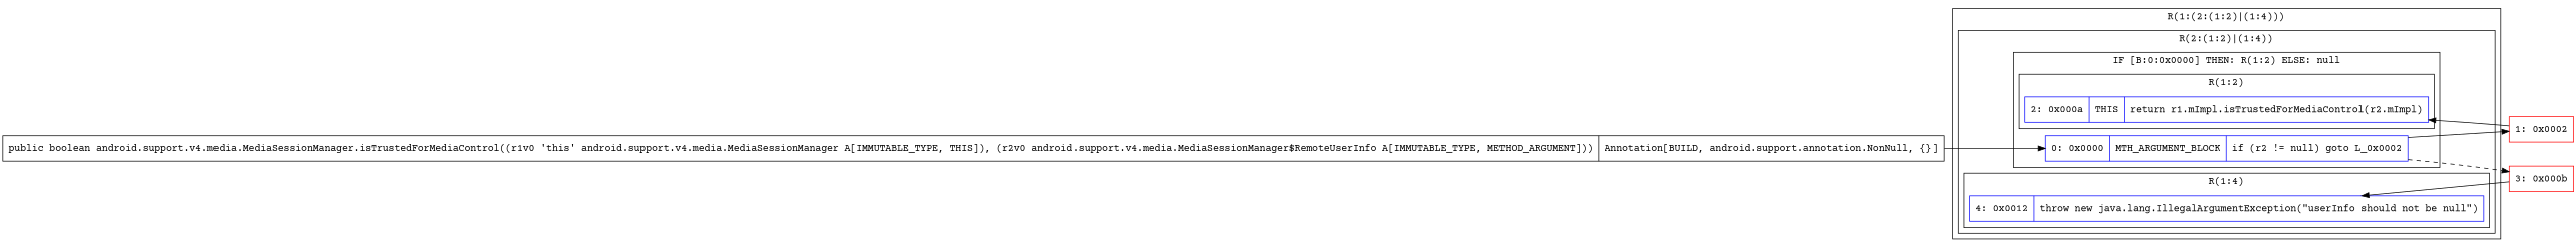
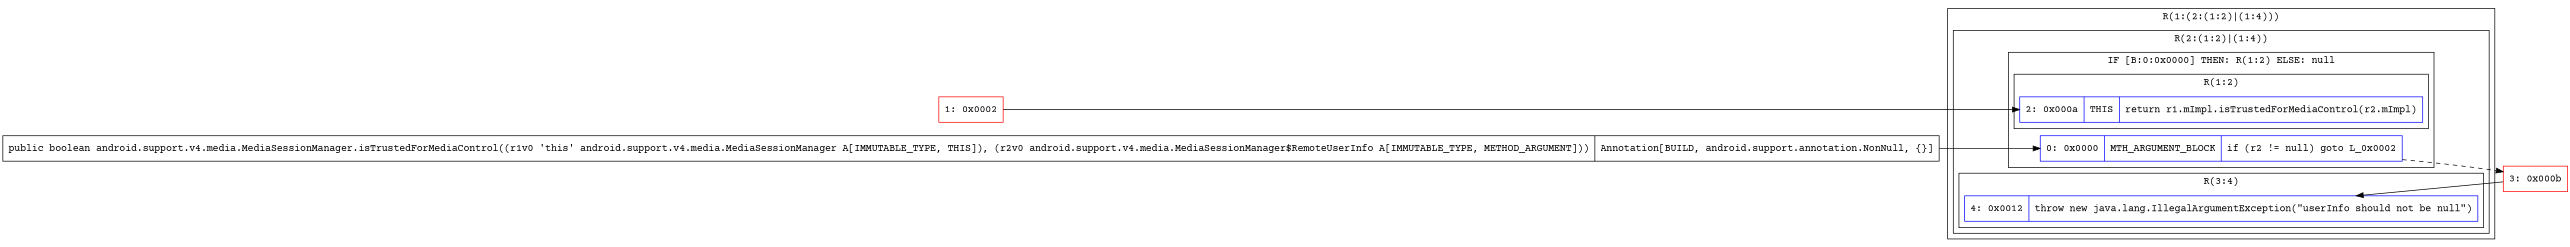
  digraph {
    fontname="Courier Prime"
    rankdir=LR
    node [color=blue fontname="Courier Prime" shape=record]
    edge [fontname="Courier Prime"]
    n1 [label="{2\:\ 0x000a|THIS\l|return r1.mImpl.isTrustedForMediaControl(r2.mImpl)\l}"]
    n2 [label="{0\:\ 0x0000|MTH_ARGUMENT_BLOCK\l|if (r2 != null) goto L_0x0002\l}"]
    n3 [label="{4\:\ 0x0012|throw new java.lang.IllegalArgumentException(\"userInfo should not be null\")\l}"]
    n4 [color=red label="{1\:\ 0x0002}"]
    n5 [color=red label="{3\:\ 0x000b}"]
    n6 [label="{public boolean android.support.v4.media.MediaSessionManager.isTrustedForMediaControl((r1v0 'this' android.support.v4.media.MediaSessionManager A[IMMUTABLE_TYPE, THIS]), (r2v0 android.support.v4.media.MediaSessionManager$RemoteUserInfo A[IMMUTABLE_TYPE, METHOD_ARGUMENT]))  | Annotation[BUILD, android.support.annotation.NonNull, \{\}]\l}" color=""]
    subgraph cluster_1 {
      label="R(1:(2:(1:2)|(1:4)))"
      subgraph cluster_2 {
        label="R(2:(1:2)|(1:4))"
        subgraph cluster_3 {
          label="IF [B:0:0x0000] THEN: R(1:2) ELSE: null"
          n2
          subgraph cluster_4 {
            label="R(1:2)"
            n1
          }
        }
        subgraph cluster_5 {
-         label="R(1:4)"
+         label="R(3:4)"
          n3
        }
      }
    }
-   n2 -> n4
    n2 -> n5 [style=dashed]
    n4 -> n1
    n5 -> n3
    n6 -> n2
  }
